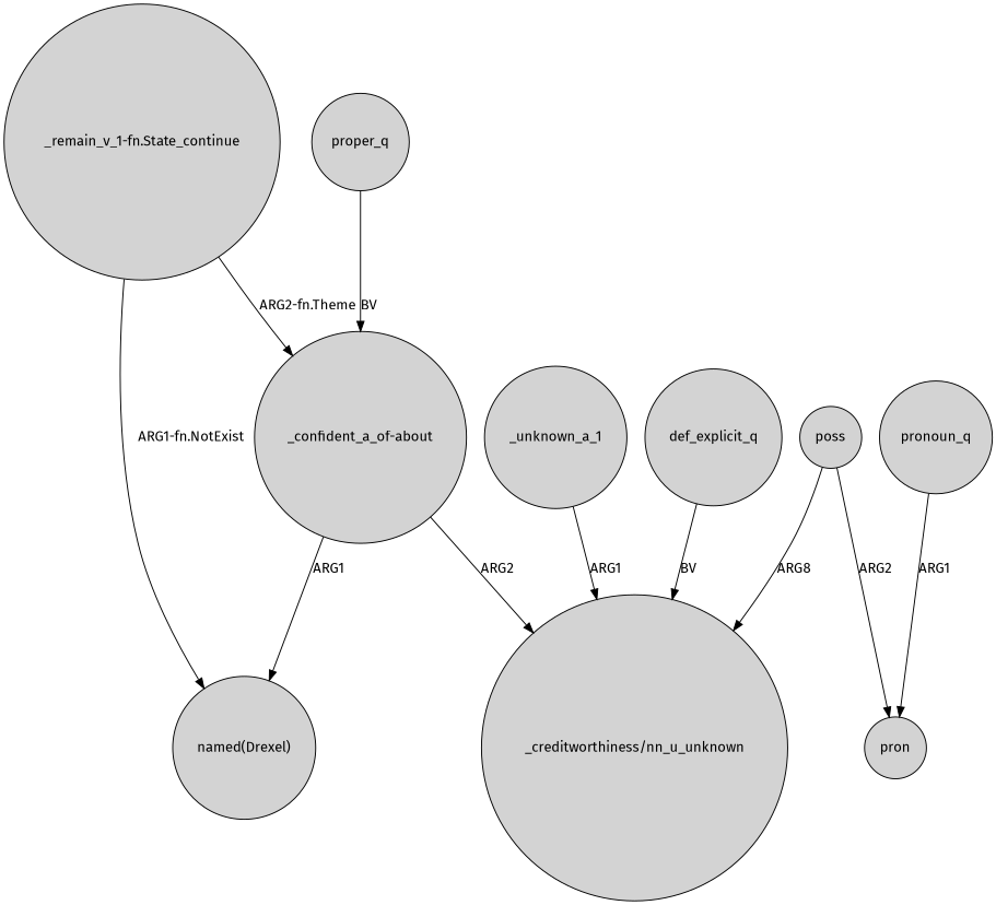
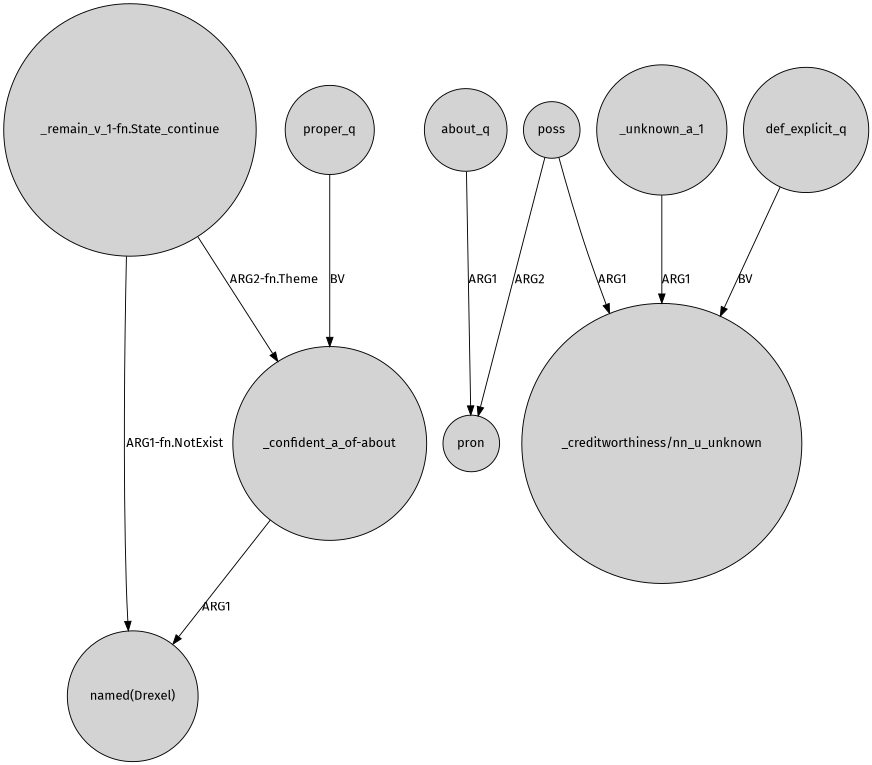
  digraph {
    fontname="Fira Sans"
    node [fontname="Fira Sans" shape=circle style=filled]
    edge [fontname="Fira Sans"]
    "_remain_v_1-fn.State_continue"
    "named(Drexel)"
    "_confident_a_of-about"
    "_creditworthiness/nn_u_unknown"
    poss
    pron
    def_explicit_q
    n8 [label=_unknown_a_1]
    proper_q
-   pronoun_q
+   pronoun_q [label=about_q]
    "_remain_v_1-fn.State_continue" -> "named(Drexel)" [label="ARG1-fn.NotExist"]
    "_remain_v_1-fn.State_continue" -> "_confident_a_of-about" [label="ARG2-fn.Theme"]
    "_confident_a_of-about" -> "named(Drexel)" [label=ARG1]
-   "_confident_a_of-about" -> "_creditworthiness/nn_u_unknown" [label=ARG2]
-   poss -> "_creditworthiness/nn_u_unknown" [label=ARG8]
+   poss -> "_creditworthiness/nn_u_unknown" [label=ARG1]
    poss -> pron [label=ARG2]
    def_explicit_q -> "_creditworthiness/nn_u_unknown" [label=BV]
    n8 -> "_creditworthiness/nn_u_unknown" [label=ARG1]
    proper_q -> "_confident_a_of-about" [label=BV]
    pronoun_q -> pron [label=ARG1]
  }
